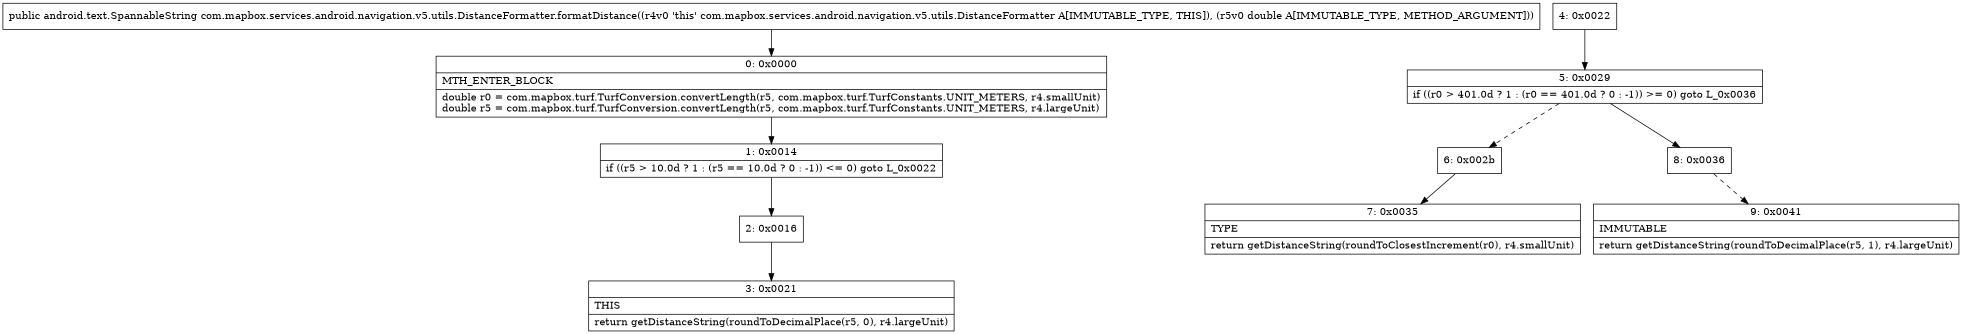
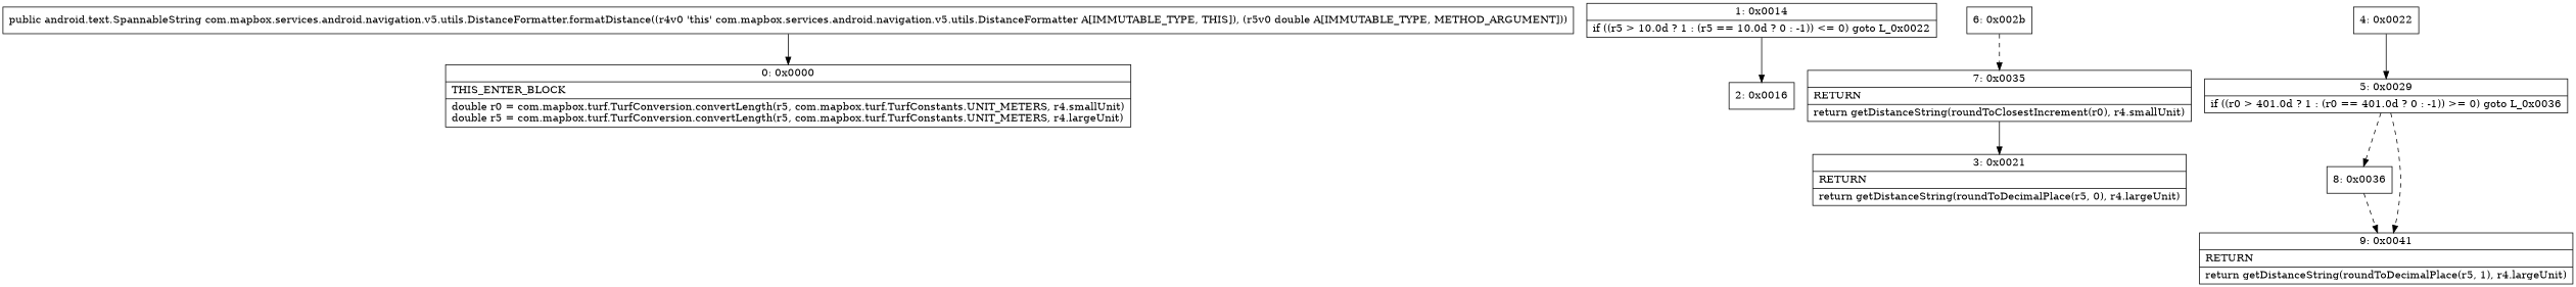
  digraph {
    node [shape=record]
-   n1 [label="{0\:\ 0x0000|MTH_ENTER_BLOCK\l|double r0 = com.mapbox.turf.TurfConversion.convertLength(r5, com.mapbox.turf.TurfConstants.UNIT_METERS, r4.smallUnit)\ldouble r5 = com.mapbox.turf.TurfConversion.convertLength(r5, com.mapbox.turf.TurfConstants.UNIT_METERS, r4.largeUnit)\l}"]
+   n1 [label="{0\:\ 0x0000|THIS_ENTER_BLOCK\l|double r0 = com.mapbox.turf.TurfConversion.convertLength(r5, com.mapbox.turf.TurfConstants.UNIT_METERS, r4.smallUnit)\ldouble r5 = com.mapbox.turf.TurfConversion.convertLength(r5, com.mapbox.turf.TurfConstants.UNIT_METERS, r4.largeUnit)\l}"]
    n2 [label="{1\:\ 0x0014|if ((r5 \> 10.0d ? 1 : (r5 == 10.0d ? 0 : \-1)) \<= 0) goto L_0x0022\l}"]
    n3 [label="{2\:\ 0x0016}"]
-   n4 [label="{3\:\ 0x0021|THIS\l|return getDistanceString(roundToDecimalPlace(r5, 0), r4.largeUnit)\l}"]
+   n4 [label="{3\:\ 0x0021|RETURN\l|return getDistanceString(roundToDecimalPlace(r5, 0), r4.largeUnit)\l}"]
    n5 [label="{4\:\ 0x0022}"]
    n6 [label="{5\:\ 0x0029|if ((r0 \> 401.0d ? 1 : (r0 == 401.0d ? 0 : \-1)) \>= 0) goto L_0x0036\l}"]
    n7 [label="{6\:\ 0x002b}"]
    n8 [label="{8\:\ 0x0036}"]
-   n9 [label="{7\:\ 0x0035|TYPE\l|return getDistanceString(roundToClosestIncrement(r0), r4.smallUnit)\l}"]
-   n10 [label="{9\:\ 0x0041|IMMUTABLE\l|return getDistanceString(roundToDecimalPlace(r5, 1), r4.largeUnit)\l}"]
+   n9 [label="{7\:\ 0x0035|RETURN\l|return getDistanceString(roundToClosestIncrement(r0), r4.smallUnit)\l}"]
+   n10 [label="{9\:\ 0x0041|RETURN\l|return getDistanceString(roundToDecimalPlace(r5, 1), r4.largeUnit)\l}"]
    n11 [label="{public android.text.SpannableString com.mapbox.services.android.navigation.v5.utils.DistanceFormatter.formatDistance((r4v0 'this' com.mapbox.services.android.navigation.v5.utils.DistanceFormatter A[IMMUTABLE_TYPE, THIS]), (r5v0 double A[IMMUTABLE_TYPE, METHOD_ARGUMENT])) }"]
-   n1 -> n2
    n2 -> n3 [style=solid]
-   n3 -> n4
+   n9 -> n4
    n5 -> n6
-   n6 -> n7 [style=dashed]
-   n6 -> n8
-   n7 -> n9
+   n6 -> n10 [style=dashed]
+   n6 -> n8 [style=dashed]
+   n7 -> n9 [style=dashed]
    n8 -> n10 [style=dashed]
    n11 -> n1
  }
